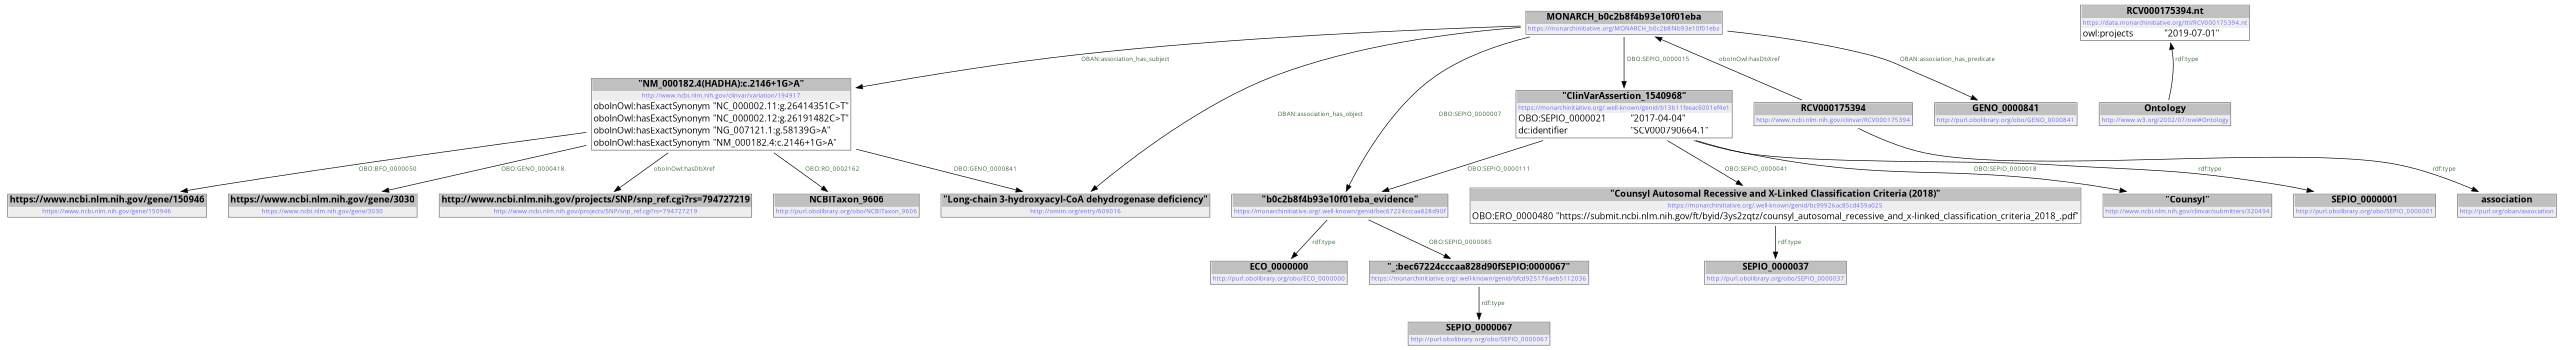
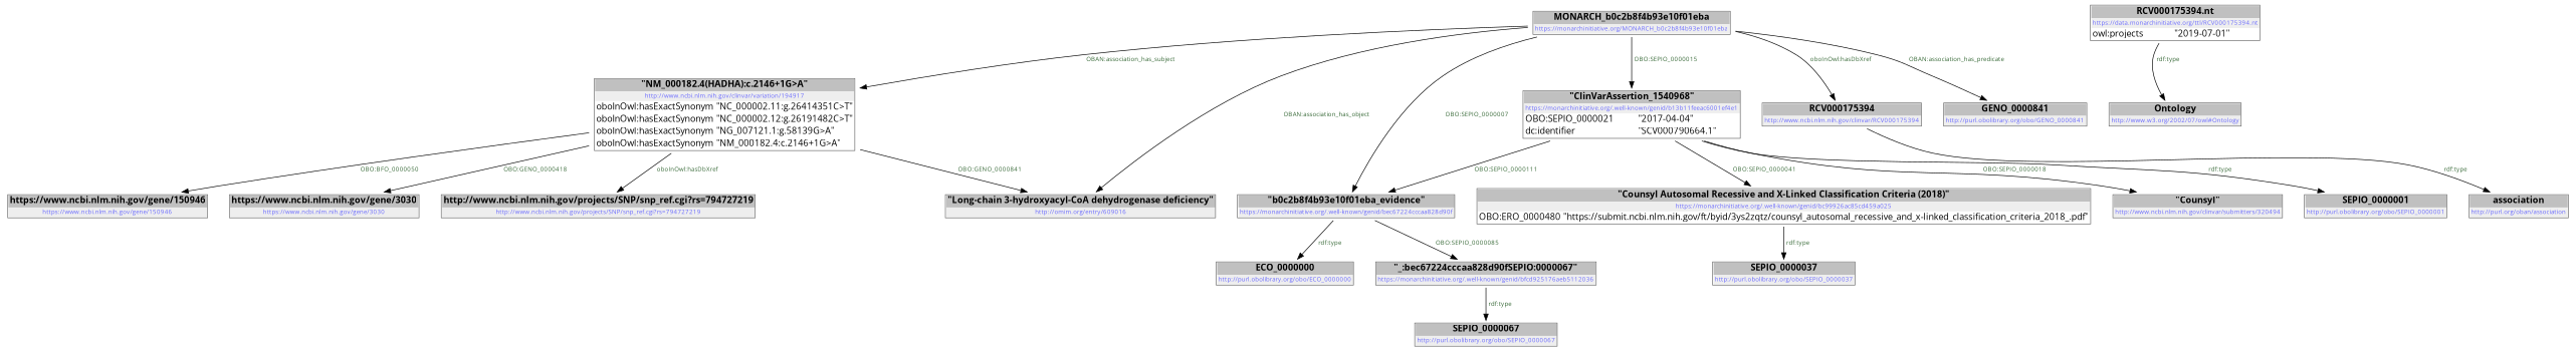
  digraph {
    fontname="Open Sans"
    node [color=black fontname="Open Sans" shape=none]
    edge [color=BLACK fontname="Open Sans"]
    n1 [label=< <table color='#666666' cellborder='0' cellspacing='0' border='1'><tr><td colspan='2' bgcolor='grey'><B>&quot;b0c2b8f4b93e10f01eba_evidence&quot;</B></td></tr><tr><td href='https://monarchinitiative.org/.well-known/genid/bec67224cccaa828d90f' bgcolor='#eeeeee' colspan='2'><font point-size='10' color='#6666ff'>https://monarchinitiative.org/.well-known/genid/bec67224cccaa828d90f</font></td></tr></table> >]
    n2 [label=< <table color='#666666' cellborder='0' cellspacing='0' border='1'><tr><td colspan='2' bgcolor='grey'><B>&quot;_:bec67224cccaa828d90fSEPIO:0000067&quot;</B></td></tr><tr><td href='https://monarchinitiative.org/.well-known/genid/bfcd925176aeb5112036' bgcolor='#eeeeee' colspan='2'><font point-size='10' color='#6666ff'>https://monarchinitiative.org/.well-known/genid/bfcd925176aeb5112036</font></td></tr></table> >]
    n3 [label=< <table color='#666666' cellborder='0' cellspacing='0' border='1'><tr><td colspan='2' bgcolor='grey'><B>ECO_0000000</B></td></tr><tr><td href='http://purl.obolibrary.org/obo/ECO_0000000' bgcolor='#eeeeee' colspan='2'><font point-size='10' color='#6666ff'>http://purl.obolibrary.org/obo/ECO_0000000</font></td></tr></table> >]
    n4 [label=< <table color='#666666' cellborder='0' cellspacing='0' border='1'><tr><td colspan='2' bgcolor='grey'><B>SEPIO_0000067</B></td></tr><tr><td href='http://purl.obolibrary.org/obo/SEPIO_0000067' bgcolor='#eeeeee' colspan='2'><font point-size='10' color='#6666ff'>http://purl.obolibrary.org/obo/SEPIO_0000067</font></td></tr></table> >]
    n5 [label=< <table color='#666666' cellborder='0' cellspacing='0' border='1'><tr><td colspan='2' bgcolor='grey'><B>MONARCH_b0c2b8f4b93e10f01eba</B></td></tr><tr><td href='https://monarchinitiative.org/MONARCH_b0c2b8f4b93e10f01eba' bgcolor='#eeeeee' colspan='2'><font point-size='10' color='#6666ff'>https://monarchinitiative.org/MONARCH_b0c2b8f4b93e10f01eba</font></td></tr></table> >]
    n6 [label=< <table color='#666666' cellborder='0' cellspacing='0' border='1'><tr><td colspan='2' bgcolor='grey'><B>&quot;Long-chain 3-hydroxyacyl-CoA dehydrogenase deficiency&quot;</B></td></tr><tr><td href='http://omim.org/entry/609016' bgcolor='#eeeeee' colspan='2'><font point-size='10' color='#6666ff'>http://omim.org/entry/609016</font></td></tr></table> >]
    n7 [label=< <table color='#666666' cellborder='0' cellspacing='0' border='1'><tr><td colspan='2' bgcolor='grey'><B>&quot;NM_000182.4(HADHA):c.2146+1G&gt;A&quot;</B></td></tr><tr><td href='http://www.ncbi.nlm.nih.gov/clinvar/variation/194917' bgcolor='#eeeeee' colspan='2'><font point-size='10' color='#6666ff'>http://www.ncbi.nlm.nih.gov/clinvar/variation/194917</font></td></tr><tr><td align='left'>oboInOwl:hasExactSynonym</td><td align='left'>&quot;NC_000002.11:g.26414351C&gt;T&quot;</td></tr><tr><td align='left'>oboInOwl:hasExactSynonym</td><td align='left'>&quot;NC_000002.12:g.26191482C&gt;T&quot;</td></tr><tr><td align='left'>oboInOwl:hasExactSynonym</td><td align='left'>&quot;NG_007121.1:g.58139G&gt;A&quot;</td></tr><tr><td align='left'>oboInOwl:hasExactSynonym</td><td align='left'>&quot;NM_000182.4:c.2146+1G&gt;A&quot;</td></tr></table> >]
    n8 [label=< <table color='#666666' cellborder='0' cellspacing='0' border='1'><tr><td colspan='2' bgcolor='grey'><B>RCV000175394</B></td></tr><tr><td href='http://www.ncbi.nlm.nih.gov/clinvar/RCV000175394' bgcolor='#eeeeee' colspan='2'><font point-size='10' color='#6666ff'>http://www.ncbi.nlm.nih.gov/clinvar/RCV000175394</font></td></tr></table> >]
    n9 [label=< <table color='#666666' cellborder='0' cellspacing='0' border='1'><tr><td colspan='2' bgcolor='grey'><B>&quot;ClinVarAssertion_1540968&quot;</B></td></tr><tr><td href='https://monarchinitiative.org/.well-known/genid/b13b11feeac6001ef4e1' bgcolor='#eeeeee' colspan='2'><font point-size='10' color='#6666ff'>https://monarchinitiative.org/.well-known/genid/b13b11feeac6001ef4e1</font></td></tr><tr><td align='left'>OBO:SEPIO_0000021</td><td align='left'>&quot;2017-04-04&quot;</td></tr><tr><td align='left'>dc:identifier</td><td align='left'>&quot;SCV000790664.1&quot;</td></tr></table> >]
    n10 [label=< <table color='#666666' cellborder='0' cellspacing='0' border='1'><tr><td colspan='2' bgcolor='grey'><B>GENO_0000841</B></td></tr><tr><td href='http://purl.obolibrary.org/obo/GENO_0000841' bgcolor='#eeeeee' colspan='2'><font point-size='10' color='#6666ff'>http://purl.obolibrary.org/obo/GENO_0000841</font></td></tr></table> >]
    n11 [label=< <table color='#666666' cellborder='0' cellspacing='0' border='1'><tr><td colspan='2' bgcolor='grey'><B>https://www.ncbi.nlm.nih.gov/gene/150946</B></td></tr><tr><td href='https://www.ncbi.nlm.nih.gov/gene/150946' bgcolor='#eeeeee' colspan='2'><font point-size='10' color='#6666ff'>https://www.ncbi.nlm.nih.gov/gene/150946</font></td></tr></table> >]
    n12 [label=< <table color='#666666' cellborder='0' cellspacing='0' border='1'><tr><td colspan='2' bgcolor='grey'><B>https://www.ncbi.nlm.nih.gov/gene/3030</B></td></tr><tr><td href='https://www.ncbi.nlm.nih.gov/gene/3030' bgcolor='#eeeeee' colspan='2'><font point-size='10' color='#6666ff'>https://www.ncbi.nlm.nih.gov/gene/3030</font></td></tr></table> >]
    n13 [label=< <table color='#666666' cellborder='0' cellspacing='0' border='1'><tr><td colspan='2' bgcolor='grey'><B>http://www.ncbi.nlm.nih.gov/projects/SNP/snp_ref.cgi?rs=794727219</B></td></tr><tr><td href='http://www.ncbi.nlm.nih.gov/projects/SNP/snp_ref.cgi?rs=794727219' bgcolor='#eeeeee' colspan='2'><font point-size='10' color='#6666ff'>http://www.ncbi.nlm.nih.gov/projects/SNP/snp_ref.cgi?rs=794727219</font></td></tr></table> >]
-   n14 [label=< <table color='#666666' cellborder='0' cellspacing='0' border='1'><tr><td colspan='2' bgcolor='grey'><B>NCBITaxon_9606</B></td></tr><tr><td href='http://purl.obolibrary.org/obo/NCBITaxon_9606' bgcolor='#eeeeee' colspan='2'><font point-size='10' color='#6666ff'>http://purl.obolibrary.org/obo/NCBITaxon_9606</font></td></tr></table> >]
    n15 [label=< <table color='#666666' cellborder='0' cellspacing='0' border='1'><tr><td colspan='2' bgcolor='grey'><B>association</B></td></tr><tr><td href='http://purl.org/oban/association' bgcolor='#eeeeee' colspan='2'><font point-size='10' color='#6666ff'>http://purl.org/oban/association</font></td></tr></table> >]
    n16 [label=< <table color='#666666' cellborder='0' cellspacing='0' border='1'><tr><td colspan='2' bgcolor='grey'><B>&quot;Counsyl&quot;</B></td></tr><tr><td href='http://www.ncbi.nlm.nih.gov/clinvar/submitters/320494' bgcolor='#eeeeee' colspan='2'><font point-size='10' color='#6666ff'>http://www.ncbi.nlm.nih.gov/clinvar/submitters/320494</font></td></tr></table> >]
    n17 [label=< <table color='#666666' cellborder='0' cellspacing='0' border='1'><tr><td colspan='2' bgcolor='grey'><B>SEPIO_0000001</B></td></tr><tr><td href='http://purl.obolibrary.org/obo/SEPIO_0000001' bgcolor='#eeeeee' colspan='2'><font point-size='10' color='#6666ff'>http://purl.obolibrary.org/obo/SEPIO_0000001</font></td></tr></table> >]
    n18 [label=< <table color='#666666' cellborder='0' cellspacing='0' border='1'><tr><td colspan='2' bgcolor='grey'><B>&quot;Counsyl Autosomal Recessive and X-Linked Classification Criteria (2018)&quot;</B></td></tr><tr><td href='https://monarchinitiative.org/.well-known/genid/bc99926ac85cd459a025' bgcolor='#eeeeee' colspan='2'><font point-size='10' color='#6666ff'>https://monarchinitiative.org/.well-known/genid/bc99926ac85cd459a025</font></td></tr><tr><td align='left'>OBO:ERO_0000480</td><td align='left'>&quot;https://submit.ncbi.nlm.nih.gov/ft/byid/3ys2zqtz/counsyl_autosomal_recessive_and_x-linked_classification_criteria_2018_.pdf&quot;</td></tr></table> >]
    n19 [label=< <table color='#666666' cellborder='0' cellspacing='0' border='1'><tr><td colspan='2' bgcolor='grey'><B>SEPIO_0000037</B></td></tr><tr><td href='http://purl.obolibrary.org/obo/SEPIO_0000037' bgcolor='#eeeeee' colspan='2'><font point-size='10' color='#6666ff'>http://purl.obolibrary.org/obo/SEPIO_0000037</font></td></tr></table> >]
    n20 [label=< <table color='#666666' cellborder='0' cellspacing='0' border='1'><tr><td colspan='2' bgcolor='grey'><B>RCV000175394.nt</B></td></tr><tr><td href='https://data.monarchinitiative.org/ttl/RCV000175394.nt' bgcolor='#eeeeee' colspan='2'><font point-size='10' color='#6666ff'>https://data.monarchinitiative.org/ttl/RCV000175394.nt</font></td></tr><tr><td align='left'>owl:projects</td><td align='left'>&quot;2019-07-01&quot;</td></tr></table> >]
    n21 [label=< <table color='#666666' cellborder='0' cellspacing='0' border='1'><tr><td colspan='2' bgcolor='grey'><B>Ontology</B></td></tr><tr><td href='http://www.w3.org/2002/07/owl#Ontology' bgcolor='#eeeeee' colspan='2'><font point-size='10' color='#6666ff'>http://www.w3.org/2002/07/owl#Ontology</font></td></tr></table> >]
    n1 -> n2 [label=< <font point-size='10' color='#336633'>OBO:SEPIO_0000085</font> >]
    n1 -> n3 [label=< <font point-size='10' color='#336633'>rdf:type</font> >]
    n2 -> n4 [label=< <font point-size='10' color='#336633'>rdf:type</font> >]
    n5 -> n1 [label=< <font point-size='10' color='#336633'>OBO:SEPIO_0000007</font> >]
    n5 -> n6 [label=< <font point-size='10' color='#336633'>OBAN:association_has_object</font> >]
    n5 -> n7 [label=< <font point-size='10' color='#336633'>OBAN:association_has_subject</font> >]
-   n8 -> n5 [label=< <font point-size='10' color='#336633'>oboInOwl:hasDbXref</font> >]
+   n5 -> n8 [label=< <font point-size='10' color='#336633'>oboInOwl:hasDbXref</font> >]
    n5 -> n9 [label=< <font point-size='10' color='#336633'>OBO:SEPIO_0000015</font> >]
    n5 -> n10 [label=< <font point-size='10' color='#336633'>OBAN:association_has_predicate</font> >]
    n7 -> n6 [label=< <font point-size='10' color='#336633'>OBO:GENO_0000841</font> >]
    n7 -> n11 [label=< <font point-size='10' color='#336633'>OBO:BFO_0000050</font> >]
    n7 -> n12 [label=< <font point-size='10' color='#336633'>OBO:GENO_0000418</font> >]
    n7 -> n13 [label=< <font point-size='10' color='#336633'>oboInOwl:hasDbXref</font> >]
-   n7 -> n14 [label=< <font point-size='10' color='#336633'>OBO:RO_0002162</font> >]
    n8 -> n15 [label=< <font point-size='10' color='#336633'>rdf:type</font> >]
    n9 -> n1 [label=< <font point-size='10' color='#336633'>OBO:SEPIO_0000111</font> >]
    n9 -> n16 [label=< <font point-size='10' color='#336633'>OBO:SEPIO_0000018</font> >]
    n9 -> n17 [label=< <font point-size='10' color='#336633'>rdf:type</font> >]
    n9 -> n18 [label=< <font point-size='10' color='#336633'>OBO:SEPIO_0000041</font> >]
    n18 -> n19 [label=< <font point-size='10' color='#336633'>rdf:type</font> >]
-   n21 -> n20 [label=< <font point-size='10' color='#336633'>rdf:type</font> >]
+   n20 -> n21 [label=< <font point-size='10' color='#336633'>rdf:type</font> >]
  }
